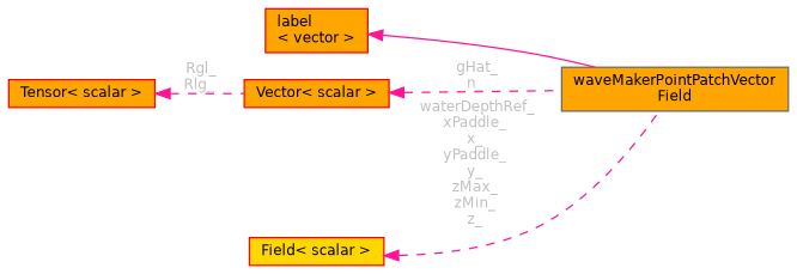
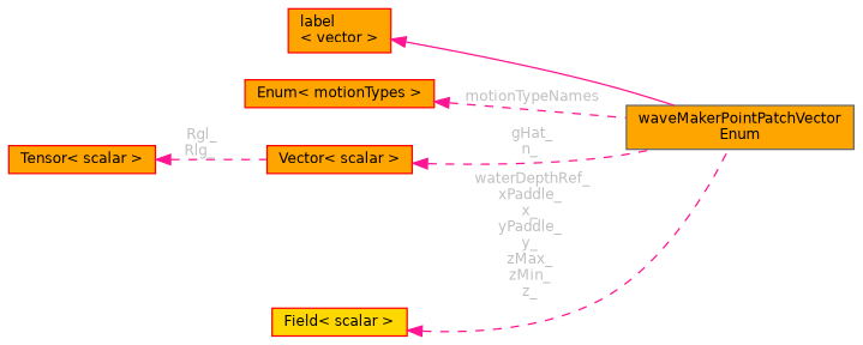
  digraph {
    fontname="DejaVu Sans"
    rankdir=LR
    node [color=red fillcolor=orange fontname="DejaVu Sans" fontsize=10 shape=box style=filled]
    edge [color=deeppink dir=back fontname="DejaVu Sans" fontsize=10 labelfontname=Helvetica labelfontsize=10 style=dashed fontcolor=grey]
-   n1 [color=gray40 fontcolor=black height=0.2 label="waveMakerPointPatchVector\lField" width=0.4]
+   n1 [color=gray40 fontcolor=black height=0.2 label="waveMakerPointPatchVector\lEnum" width=0.4]
    n2 [height=0.2 label="label\l\< vector \>" width=0.4]
+   n3 [height=0.2 label="Enum\< motionTypes \>" width=0.4]
    n4 [height=0.2 label="Vector\< scalar \>" width=0.4]
    n5 [height=0.2 label="Tensor\< scalar \>" width=0.4]
    n6 [fillcolor=gold height=0.2 label="Field\< scalar \>" width=0.4]
    n2 -> n1 [style=solid fontcolor=""]
+   n3 -> n1 [label=" motionTypeNames"]
    n4 -> n1 [label=" gHat_\nn_"]
    n5 -> n4 [label=" Rgl_\nRlg_"]
    n6 -> n1 [label=" waterDepthRef_\nxPaddle_\nx_\nyPaddle_\ny_\nzMax_\nzMin_\nz_"]
  }
